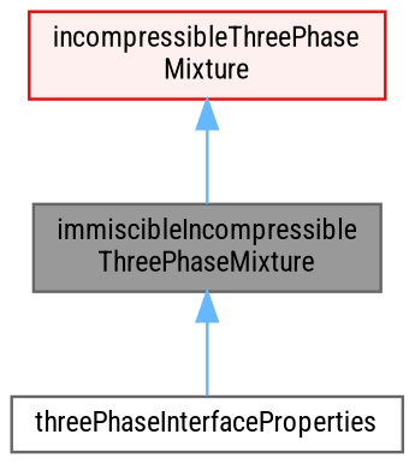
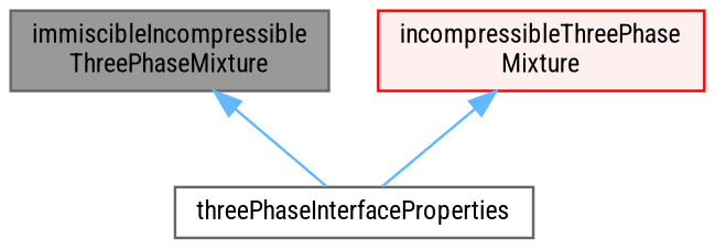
  digraph {
    fontname="Roboto Condensed"
    node [color=gray40 fontname="Roboto Condensed" fontsize=10 shape=box style=filled]
    edge [color=steelblue1 dir=back fontname="Roboto Condensed" fontsize=10 labelfontname=Helvetica labelfontsize=10 style=solid]
    n1 [fillcolor=grey60 fontcolor=black height=0.2 label="immiscibleIncompressible\lThreePhaseMixture" width=0.4]
    n2 [fillcolor=white height=0.2 label=threePhaseInterfaceProperties width=0.4]
    n3 [color=red fillcolor="#FFF0F0" height=0.2 label="incompressibleThreePhase\lMixture" width=0.4]
    n1 -> n2
-   n3 -> n1
+   n3 -> n2
  }
